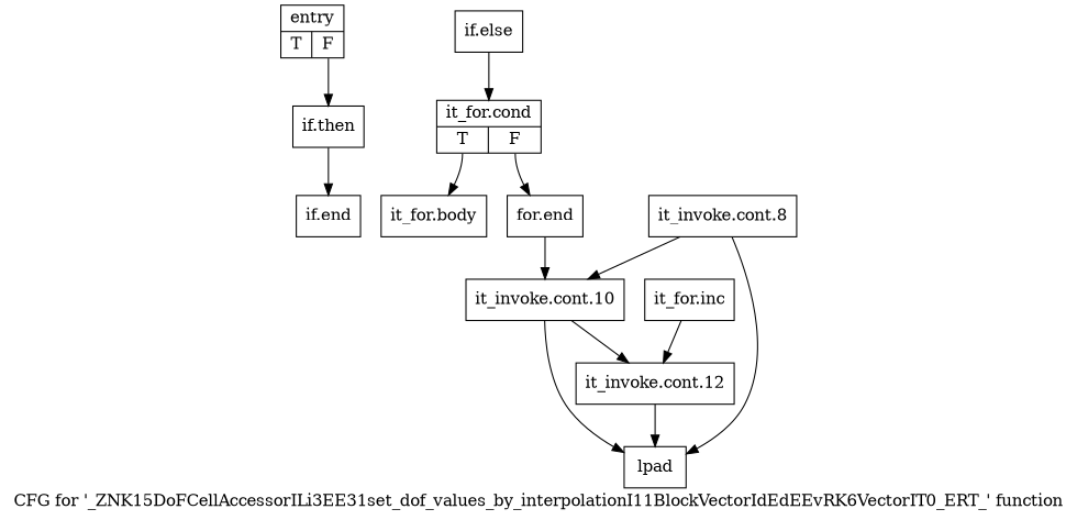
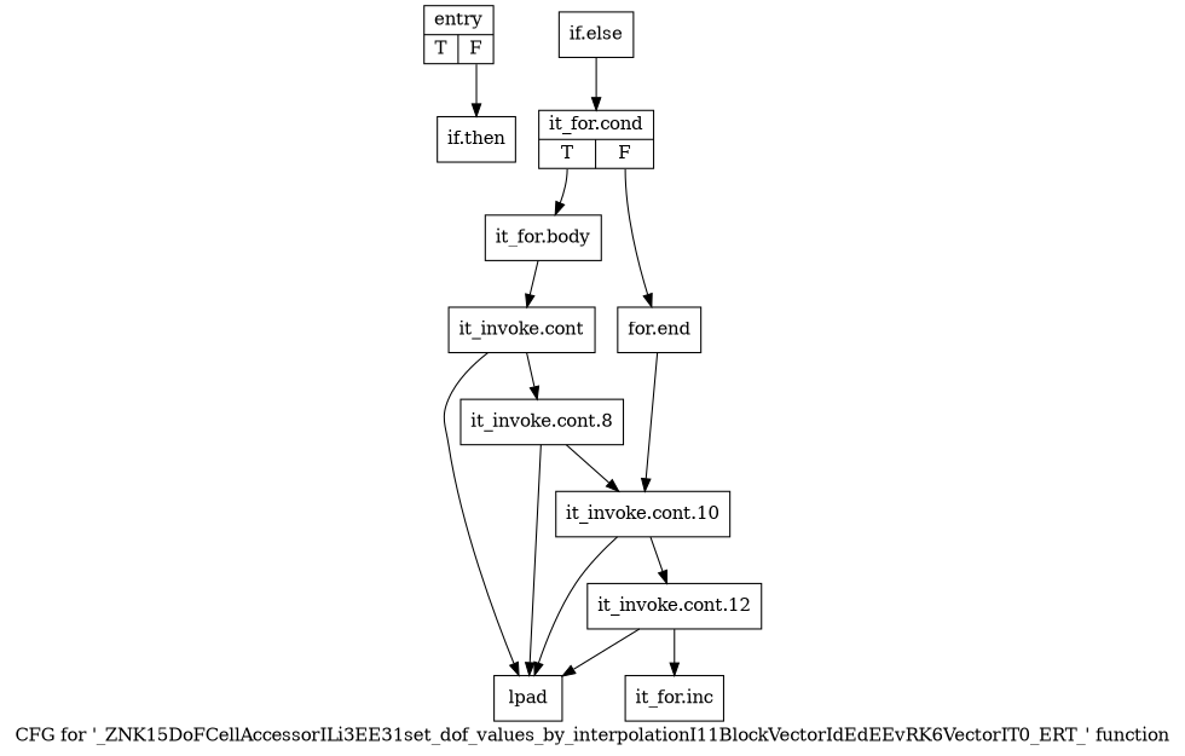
  digraph {
    label="CFG for '_ZNK15DoFCellAccessorILi3EE31set_dof_values_by_interpolationI11BlockVectorIdEdEEvRK6VectorIT0_ERT_' function"
    node [shape=record]
    n1 [label="{entry|{<s0>T|<s1>F}}"]
    n2 [label="{if.then}"]
    n3 [label="{if.else}"]
    n4 [label="{it_for.cond|{<s0>T|<s1>F}}"]
-   n5 [label="{if.end}"]
    n6 [label="{it_for.body}"]
    n7 [label="{for.end}"]
+   n8 [label="{it_invoke.cont}"]
    n9 [label="{it_invoke.cont.10}"]
    n10 [label="{lpad}"]
    n11 [label="{it_invoke.cont.8}"]
    n12 [label="{it_invoke.cont.12}"]
    n13 [label="{it_for.inc}"]
    n1 -> n2 [tailport=s1]
-   n2 -> n5
    n3 -> n4
    n4 -> n6 [tailport=s0]
    n4 -> n7 [tailport=s1]
+   n6 -> n8
    n7 -> n9
+   n8 -> n10
+   n8 -> n11
    n9 -> n10
    n9 -> n12
    n11 -> n9
    n11 -> n10
    n12 -> n10
-   n13 -> n12
+   n12 -> n13
  }
